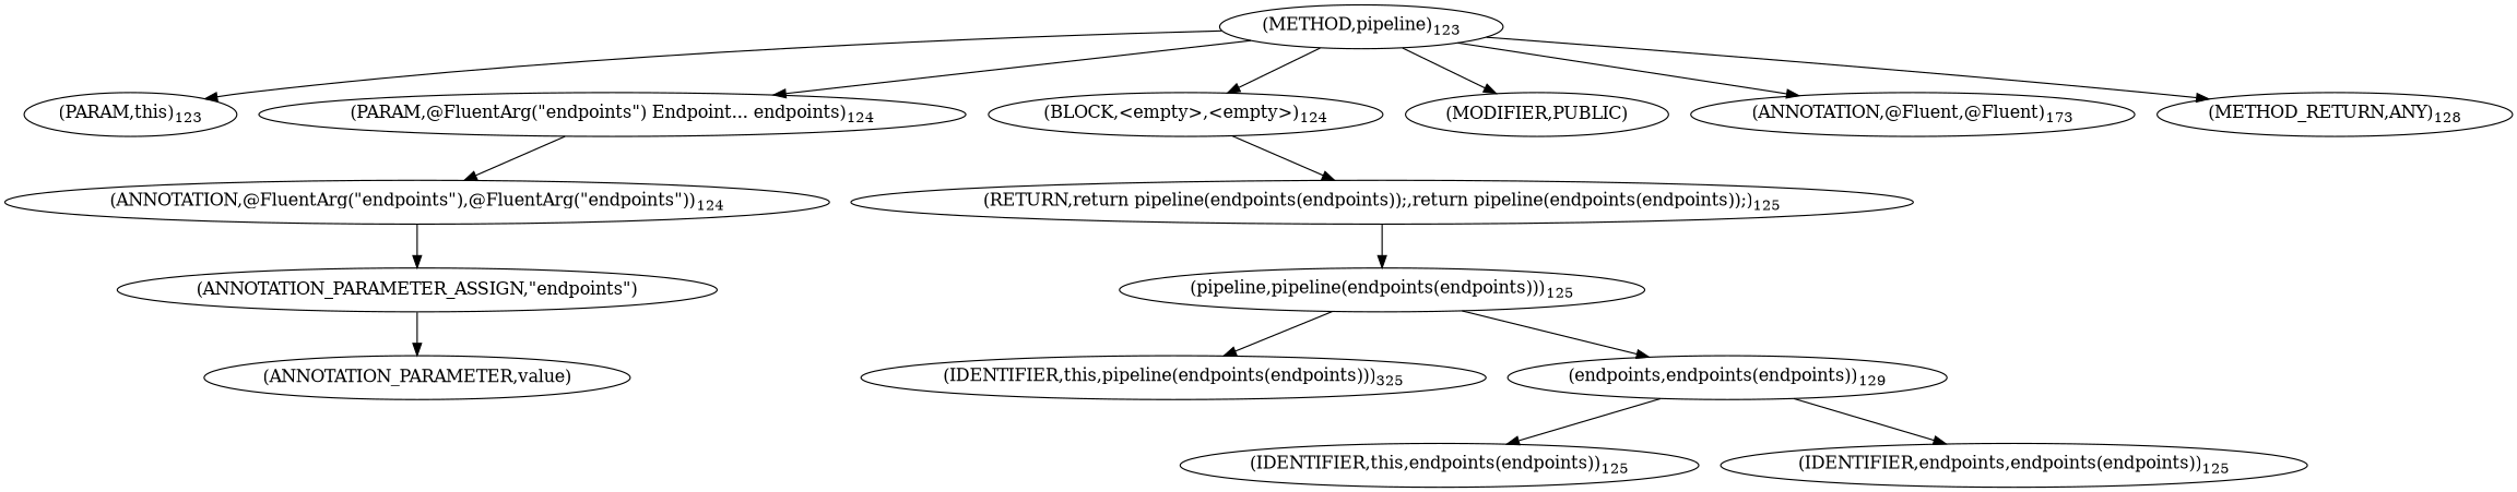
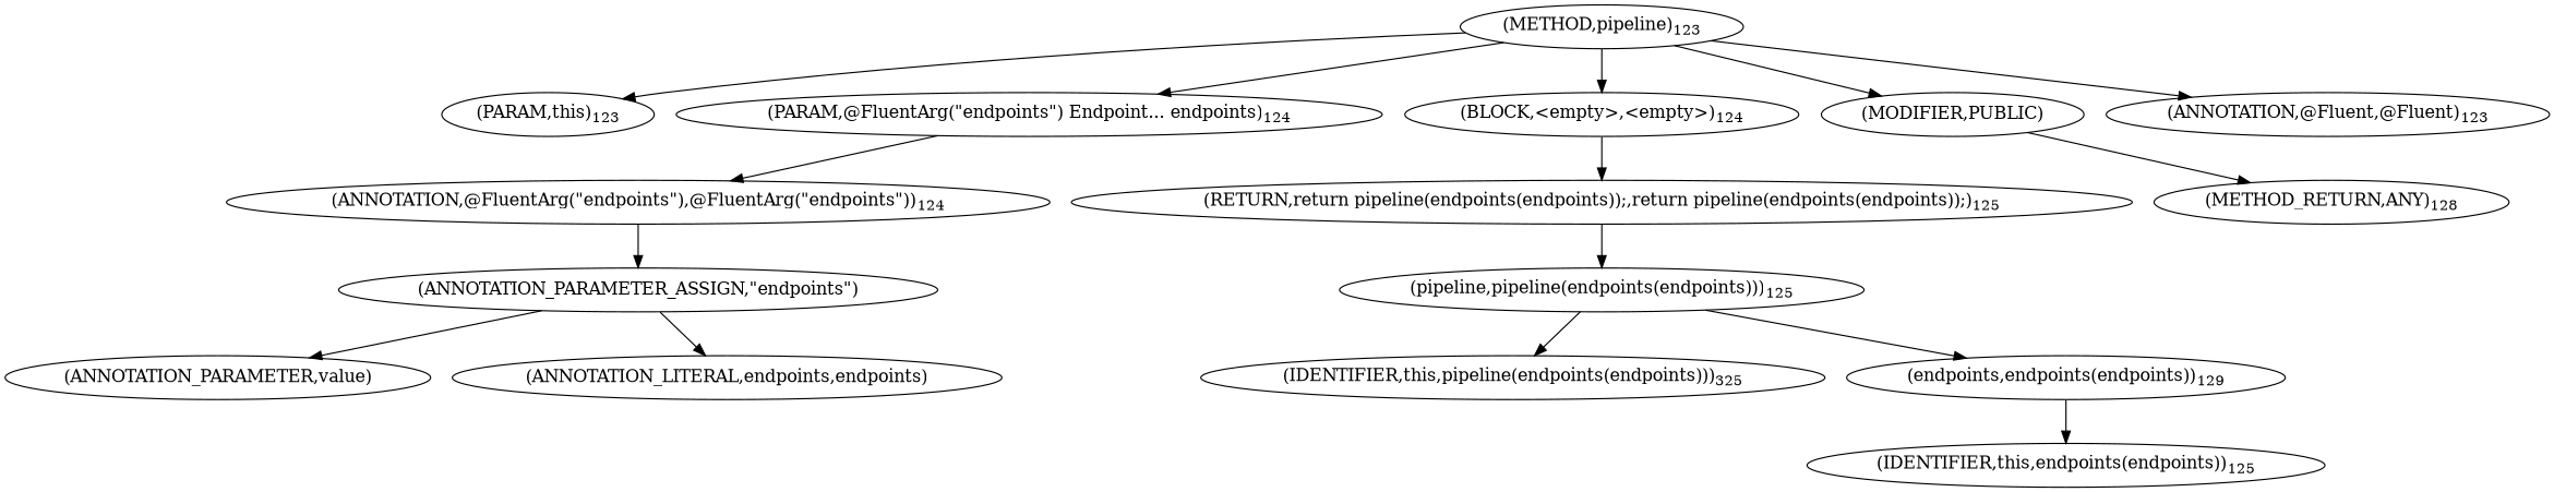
  digraph {
    n1 [label=<(METHOD,pipeline)<SUB>123</SUB>>]
    n2 [label=<(PARAM,this)<SUB>123</SUB>>]
    n3 [label=<(PARAM,@FluentArg(&quot;endpoints&quot;) Endpoint... endpoints)<SUB>124</SUB>>]
    n4 [label=<(BLOCK,&lt;empty&gt;,&lt;empty&gt;)<SUB>124</SUB>>]
    n5 [label=<(MODIFIER,PUBLIC)>]
-   n6 [label=<(ANNOTATION,@Fluent,@Fluent)<SUB>173</SUB>>]
+   n6 [label=<(ANNOTATION,@Fluent,@Fluent)<SUB>123</SUB>>]
    n7 [label=<(METHOD_RETURN,ANY)<SUB>128</SUB>>]
    n8 [label=<(ANNOTATION,@FluentArg(&quot;endpoints&quot;),@FluentArg(&quot;endpoints&quot;))<SUB>124</SUB>>]
    n9 [label=<(RETURN,return pipeline(endpoints(endpoints));,return pipeline(endpoints(endpoints));)<SUB>125</SUB>>]
    n10 [label=<(ANNOTATION_PARAMETER_ASSIGN,&quot;endpoints&quot;)>]
    n11 [label=<(ANNOTATION_PARAMETER,value)>]
+   n12 [label=<(ANNOTATION_LITERAL,endpoints,endpoints)>]
    n13 [label=<(pipeline,pipeline(endpoints(endpoints)))<SUB>125</SUB>>]
    n14 [label=<(IDENTIFIER,this,pipeline(endpoints(endpoints)))<SUB>325</SUB>>]
    n15 [label=<(endpoints,endpoints(endpoints))<SUB>129</SUB>>]
    n16 [label=<(IDENTIFIER,this,endpoints(endpoints))<SUB>125</SUB>>]
-   n17 [label=<(IDENTIFIER,endpoints,endpoints(endpoints))<SUB>125</SUB>>]
    n1 -> n2
    n1 -> n3
    n1 -> n4
    n1 -> n5
    n1 -> n6
-   n1 -> n7
+   n5 -> n7
    n3 -> n8
    n4 -> n9
    n8 -> n10
    n9 -> n13
    n10 -> n11
+   n10 -> n12
    n13 -> n14
    n13 -> n15
    n15 -> n16
-   n15 -> n17
  }
